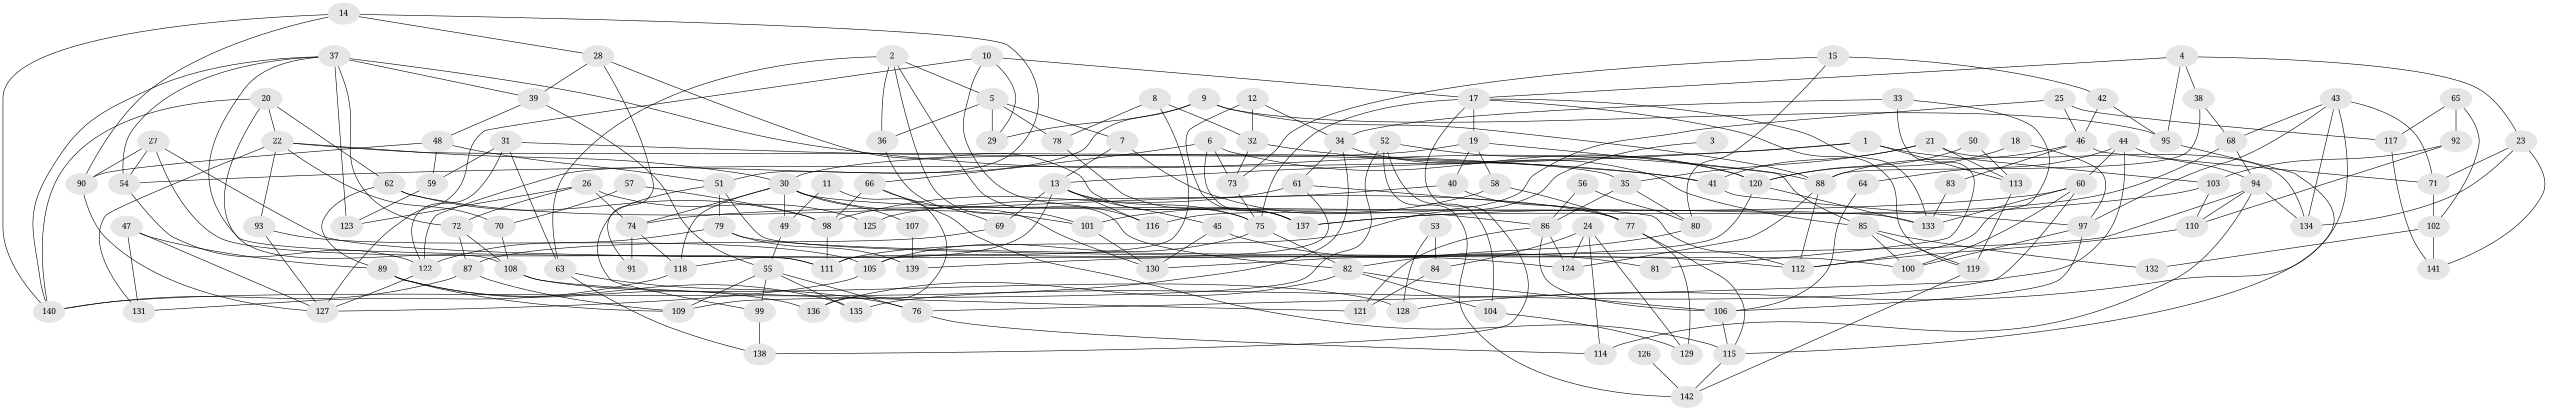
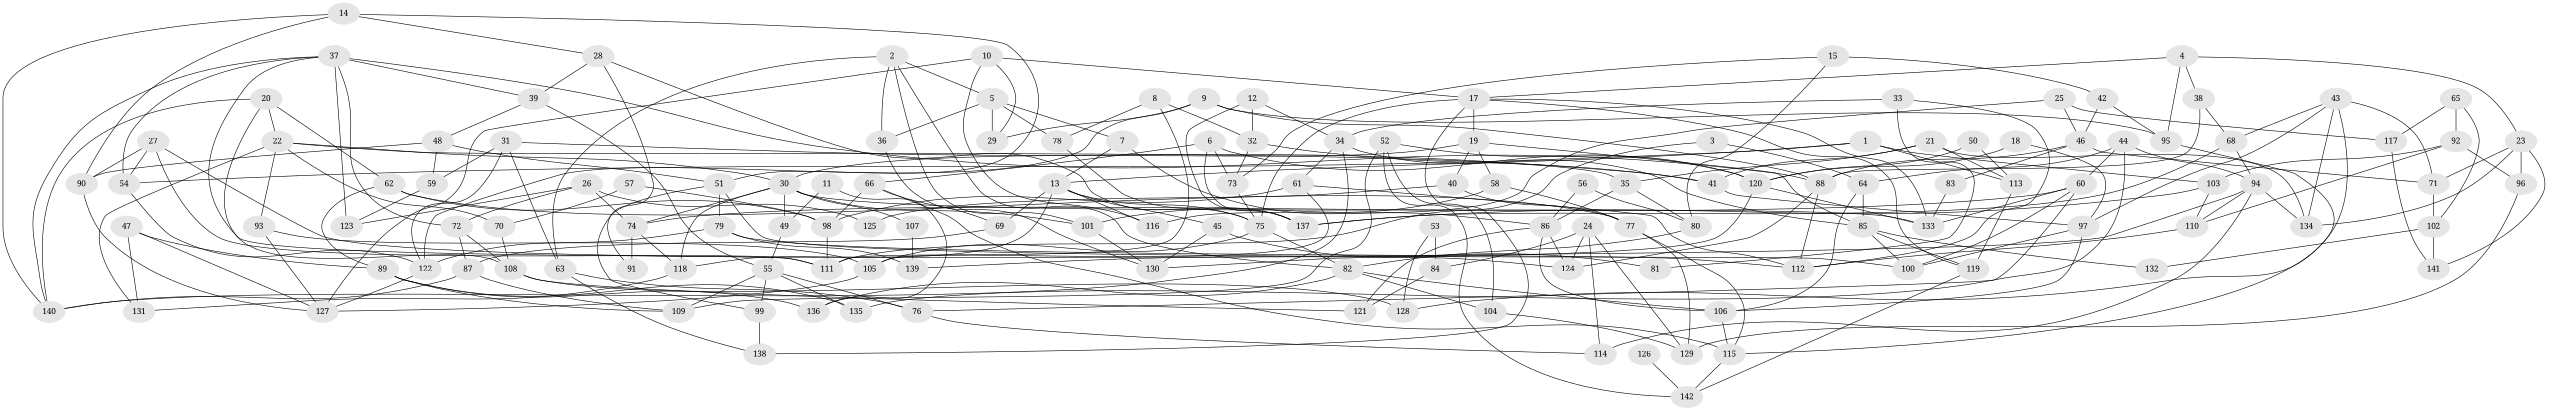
  graph {
    fontname="Noto Serif"
    node [color=gray90 fontname="Noto Serif" style=filled]
    edge [fontname="Noto Serif"]
    1
    13
    54
    103
    113
    116
    45
    69
    75
    118
    122
    137
    110
    119
    2
    5
    36
    63
    82
    101
    7
    29
    78
    130
    138
    76
    136
    104
    106
    3
    64
    111
    85
    4
    17
    23
    38
    95
    19
    133
    134
    71
+   96
    141
    88
    68
    115
    86
    6
    66
    73
    120
    98
    124
    121
    8
    32
    41
    9
    112
    127
    10
    11
    49
    55
    12
    34
    140
    61
    81
    87
    105
    131
    14
    28
    51
    90
    39
    91
    79
    99
    100
    15
    42
    80
    46
    26
    72
    74
    123
    125
    30
    40
    58
    142
    18
    97
    107
    77
    132
    20
    22
    62
    108
    35
    70
    93
    89
    128
    21
    102
    129
    24
    84
    114
    25
    117
    83
    27
    48
    139
    31
    59
    33
    37
    94
    135
    109
    43
    44
    60
    47
    50
    52
    53
    56
    57
    65
    92
    126
    1 -- 13
    1 -- 54
    1 -- 103
    1 -- 113
    13 -- 116
    13 -- 45
    13 -- 69
    13 -- 75
    13 -- 118
    54 -- 122
    103 -- 137
    103 -- 110
    113 -- 119
    45 -- 130
    45 -- 81
    69 -- 87
    75 -- 82
    75 -- 105
    118 -- 131
    122 -- 127
    110 -- 112
    119 -- 142
    2 -- 5
    2 -- 36
    2 -- 63
    2 -- 82
    2 -- 101
    5 -- 36
    5 -- 7
    5 -- 29
    5 -- 78
    36 -- 130
    63 -- 138
    63 -- 76
    82 -- 136
    82 -- 104
    82 -- 106
    101 -- 130
    7 -- 13
    7 -- 86
    78 -- 137
    76 -- 114
    104 -- 129
    106 -- 115
+   3 -- 64
    3 -- 111
    64 -- 106
+   64 -- 85
    85 -- 119
    85 -- 100
    85 -- 132
    4 -- 17
    4 -- 23
    4 -- 38
    4 -- 95
    17 -- 75
    17 -- 119
    17 -- 138
    17 -- 19
    17 -- 133
    23 -- 134
    23 -- 71
+   23 -- 96
    23 -- 141
    38 -- 88
    38 -- 68
    95 -- 115
    19 -- 85
    19 -- 30
    19 -- 40
    19 -- 58
    71 -- 102
+   96 -- 129
    88 -- 124
    88 -- 112
    68 -- 137
    68 -- 94
    115 -- 142
    86 -- 106
    86 -- 124
    86 -- 121
    6 -- 137
    6 -- 66
    6 -- 73
    6 -- 120
    66 -- 69
    66 -- 115
    66 -- 98
    73 -- 75
    120 -- 130
    120 -- 133
    98 -- 111
    8 -- 78
    8 -- 111
    8 -- 32
    32 -- 73
    32 -- 41
    41 -- 97
    9 -- 122
    9 -- 29
    9 -- 95
    9 -- 88
    10 -- 116
    10 -- 29
    10 -- 17
    10 -- 127
    11 -- 136
    11 -- 49
    49 -- 55
    55 -- 76
    55 -- 99
    55 -- 135
    55 -- 109
    12 -- 137
    12 -- 32
    12 -- 34
    34 -- 85
    34 -- 140
    34 -- 61
    61 -- 98
    61 -- 112
    61 -- 105
    87 -- 140
    87 -- 109
    105 -- 127
    14 -- 140
    14 -- 28
    14 -- 51
    14 -- 90
    28 -- 75
    28 -- 39
    28 -- 91
    51 -- 79
    51 -- 99
    51 -- 100
    90 -- 127
    39 -- 55
    39 -- 48
    79 -- 122
    79 -- 112
    79 -- 139
    99 -- 138
    15 -- 73
    15 -- 42
    15 -- 80
    42 -- 95
    42 -- 46
    80 -- 82
    46 -- 71
    46 -- 88
    46 -- 83
    26 -- 72
    26 -- 74
    26 -- 123
    26 -- 125
    72 -- 87
    72 -- 108
    74 -- 118
    74 -- 91
    30 -- 118
    30 -- 101
    30 -- 133
    30 -- 49
    30 -- 74
    30 -- 107
    40 -- 125
    40 -- 77
    58 -- 101
    58 -- 77
    18 -- 120
    18 -- 97
    97 -- 106
    97 -- 100
    107 -- 139
    77 -- 115
    77 -- 129
    20 -- 140
    20 -- 22
    20 -- 62
    20 -- 108
    22 -- 131
    22 -- 30
    22 -- 35
    22 -- 70
    22 -- 93
    62 -- 98
    62 -- 77
    62 -- 89
    108 -- 121
    108 -- 128
    35 -- 86
    35 -- 80
    70 -- 108
    93 -- 127
    93 -- 105
    89 -- 136
    89 -- 135
    89 -- 109
    21 -- 113
    21 -- 134
    21 -- 41
    21 -- 35
    102 -- 141
    102 -- 132
    24 -- 124
    24 -- 129
    24 -- 84
    24 -- 114
    84 -- 121
    25 -- 116
    25 -- 46
    25 -- 117
    117 -- 141
    83 -- 133
    27 -- 54
    27 -- 111
    27 -- 124
    27 -- 90
    48 -- 51
    48 -- 90
    48 -- 59
    31 -- 122
    31 -- 63
    31 -- 41
    31 -- 59
    59 -- 123
    33 -- 112
    33 -- 34
    33 -- 81
    37 -- 54
    37 -- 111
    37 -- 88
    37 -- 140
    37 -- 39
    37 -- 72
    37 -- 123
    94 -- 110
    94 -- 134
    94 -- 114
    94 -- 139
    43 -- 134
    43 -- 71
    43 -- 68
    43 -- 97
    43 -- 128
    44 -- 64
    44 -- 94
    44 -- 135
    44 -- 60
    60 -- 76
    60 -- 133
    60 -- 100
    60 -- 74
    47 -- 127
    47 -- 131
    47 -- 89
    50 -- 113
    50 -- 120
    52 -- 104
    52 -- 120
    52 -- 142
    52 -- 109
    53 -- 128
    53 -- 84
    56 -- 86
    56 -- 80
    57 -- 98
    57 -- 70
    65 -- 102
    65 -- 117
    65 -- 92
    92 -- 103
    92 -- 110
+   92 -- 96
    126 -- 142
  }
